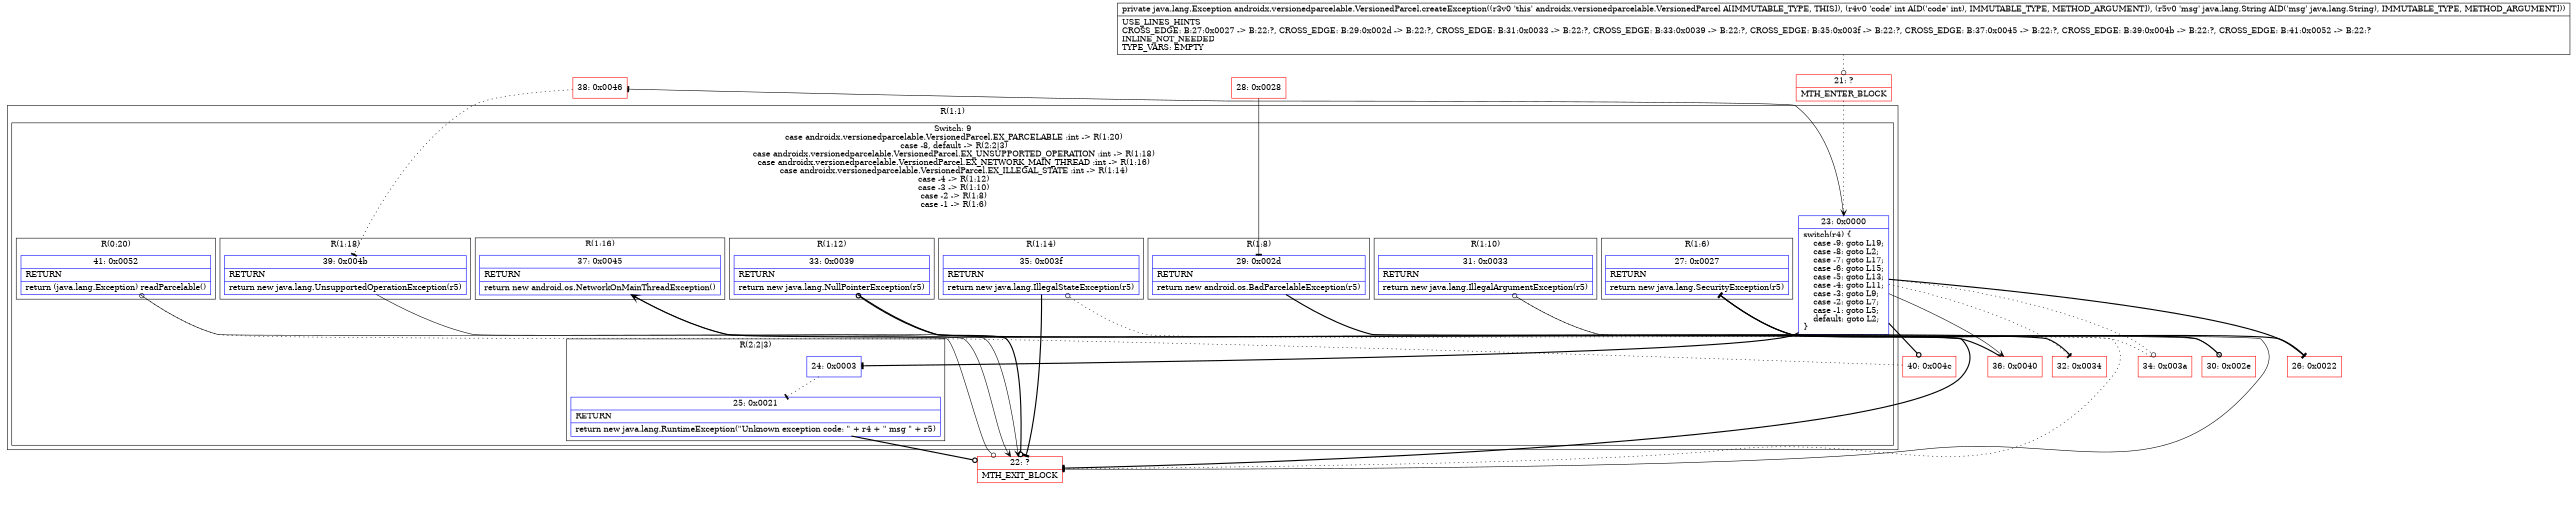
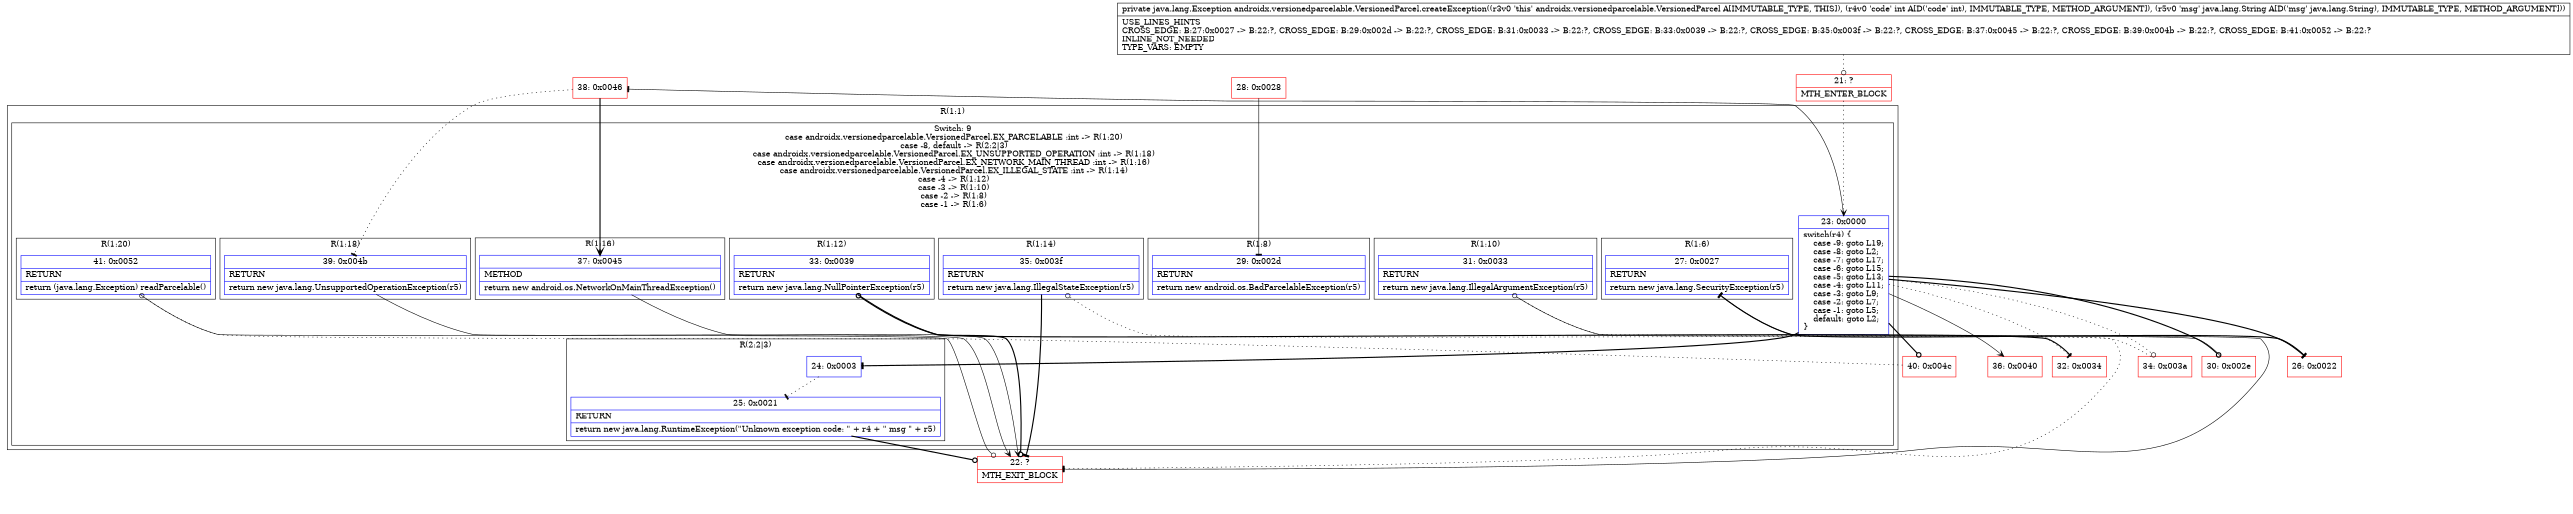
  digraph {
    node [color=blue shape=record]
    edge [arrowhead=tee style=bold]
    n1 [label="{41\:\ 0x0052|RETURN\l|return (java.lang.Exception) readParcelable()\l}"]
    n2 [label="{24\:\ 0x0003}"]
    n3 [label="{25\:\ 0x0021|RETURN\l|return new java.lang.RuntimeException(\"Unknown exception code: \" + r4 + \" msg \" + r5)\l}"]
    n4 [label="{39\:\ 0x004b|RETURN\l|return new java.lang.UnsupportedOperationException(r5)\l}"]
-   n5 [label="{37\:\ 0x0045|RETURN\l|return new android.os.NetworkOnMainThreadException()\l}"]
+   n5 [label="{37\:\ 0x0045|METHOD\l|return new android.os.NetworkOnMainThreadException()\l}"]
    n6 [label="{35\:\ 0x003f|RETURN\l|return new java.lang.IllegalStateException(r5)\l}"]
    n7 [label="{33\:\ 0x0039|RETURN\l|return new java.lang.NullPointerException(r5)\l}"]
    n8 [label="{31\:\ 0x0033|RETURN\l|return new java.lang.IllegalArgumentException(r5)\l}"]
    n9 [label="{29\:\ 0x002d|RETURN\l|return new android.os.BadParcelableException(r5)\l}"]
    n10 [label="{27\:\ 0x0027|RETURN\l|return new java.lang.SecurityException(r5)\l}"]
    n11 [label="{23\:\ 0x0000|switch(r4) \{\l    case \-9: goto L19;\l    case \-8: goto L2;\l    case \-7: goto L17;\l    case \-6: goto L15;\l    case \-5: goto L13;\l    case \-4: goto L11;\l    case \-3: goto L9;\l    case \-2: goto L7;\l    case \-1: goto L5;\l    default: goto L2;\l\}\l}"]
    n12 [color=red label="{22\:\ ?|MTH_EXIT_BLOCK\l}"]
    n13 [color=red label="{26\:\ 0x0022}"]
    n14 [color=red label="{30\:\ 0x002e}"]
    n15 [color=red label="{32\:\ 0x0034}"]
    n16 [color=red label="{34\:\ 0x003a}"]
    n17 [color=red label="{36\:\ 0x0040}"]
    n18 [color=red label="{38\:\ 0x0046}"]
    n19 [color=red label="{40\:\ 0x004c}"]
    n20 [color=red label="{28\:\ 0x0028}"]
    n21 [color=red label="{21\:\ ?|MTH_ENTER_BLOCK\l}"]
    n22 [label="{private java.lang.Exception androidx.versionedparcelable.VersionedParcel.createException((r3v0 'this' androidx.versionedparcelable.VersionedParcel A[IMMUTABLE_TYPE, THIS]), (r4v0 'code' int A[D('code' int), IMMUTABLE_TYPE, METHOD_ARGUMENT]), (r5v0 'msg' java.lang.String A[D('msg' java.lang.String), IMMUTABLE_TYPE, METHOD_ARGUMENT]))  | USE_LINES_HINTS\lCROSS_EDGE: B:27:0x0027 \-\> B:22:?, CROSS_EDGE: B:29:0x002d \-\> B:22:?, CROSS_EDGE: B:31:0x0033 \-\> B:22:?, CROSS_EDGE: B:33:0x0039 \-\> B:22:?, CROSS_EDGE: B:35:0x003f \-\> B:22:?, CROSS_EDGE: B:37:0x0045 \-\> B:22:?, CROSS_EDGE: B:39:0x004b \-\> B:22:?, CROSS_EDGE: B:41:0x0052 \-\> B:22:?\lINLINE_NOT_NEEDED\lTYPE_VARS: EMPTY\l}" color=""]
    subgraph cluster_1 {
      label="R(1:1)"
      subgraph cluster_2 {
        label="Switch: 9\n case androidx.versionedparcelable.VersionedParcel.EX_PARCELABLE :int -> R(1:20)\n case -8, default -> R(2:2|3)\n case androidx.versionedparcelable.VersionedParcel.EX_UNSUPPORTED_OPERATION :int -> R(1:18)\n case androidx.versionedparcelable.VersionedParcel.EX_NETWORK_MAIN_THREAD :int -> R(1:16)\n case androidx.versionedparcelable.VersionedParcel.EX_ILLEGAL_STATE :int -> R(1:14)\n case -4 -> R(1:12)\n case -3 -> R(1:10)\n case -2 -> R(1:8)\n case -1 -> R(1:6)"
        n11
        subgraph cluster_3 {
-         label="R(0:20)"
+         label="R(1:20)"
          n1
        }
        subgraph cluster_4 {
          label="R(2:2|3)"
          n2
          n3
        }
        subgraph cluster_5 {
          label="R(1:18)"
          n4
        }
        subgraph cluster_6 {
          label="R(1:16)"
          n5
        }
        subgraph cluster_7 {
          label="R(1:14)"
          n6
        }
        subgraph cluster_8 {
          label="R(1:12)"
          n7
        }
        subgraph cluster_9 {
          label="R(1:10)"
          n8
        }
        subgraph cluster_10 {
          label="R(1:8)"
          n9
        }
        subgraph cluster_11 {
          label="R(1:6)"
          n10
        }
      }
    }
    n1 -> n12 [arrowhead=odot style=solid]
    n2 -> n3 [style=dotted]
    n3 -> n12 [arrowhead=odot]
    n4 -> n12 [arrowhead=vee style=solid]
    n5 -> n12 [arrowhead=vee style=solid]
    n6 -> n12
    n7 -> n12 [arrowhead=odot]
    n8 -> n12 [style=dotted]
-   n9 -> n12
    n10 -> n12 [style=solid]
    n11 -> n2
    n11 -> n13
-   n10 -> n14 [arrowhead=odot]
+   n11 -> n14 [arrowhead=odot]
    n11 -> n15 [style=dotted]
    n11 -> n16 [arrowhead=odot style=dotted]
    n11 -> n17 [arrowhead=vee style=solid]
    n11 -> n18 [style=solid]
    n11 -> n19 [arrowhead=odot]
    n13 -> n10
    n14 -> n8 [arrowhead=odot style=solid]
    n15 -> n7 [arrowhead=odot]
    n16 -> n6 [arrowhead=odot style=dotted]
-   n17 -> n5 [arrowhead=vee]
+   n18 -> n5 [arrowhead=vee]
    n18 -> n4 [style=dotted]
    n19 -> n1 [arrowhead=odot style=dotted]
    n20 -> n9 [style=solid]
    n21 -> n11 [arrowhead=vee style=dotted]
    n22 -> n21 [arrowhead=odot style=dotted]
  }
